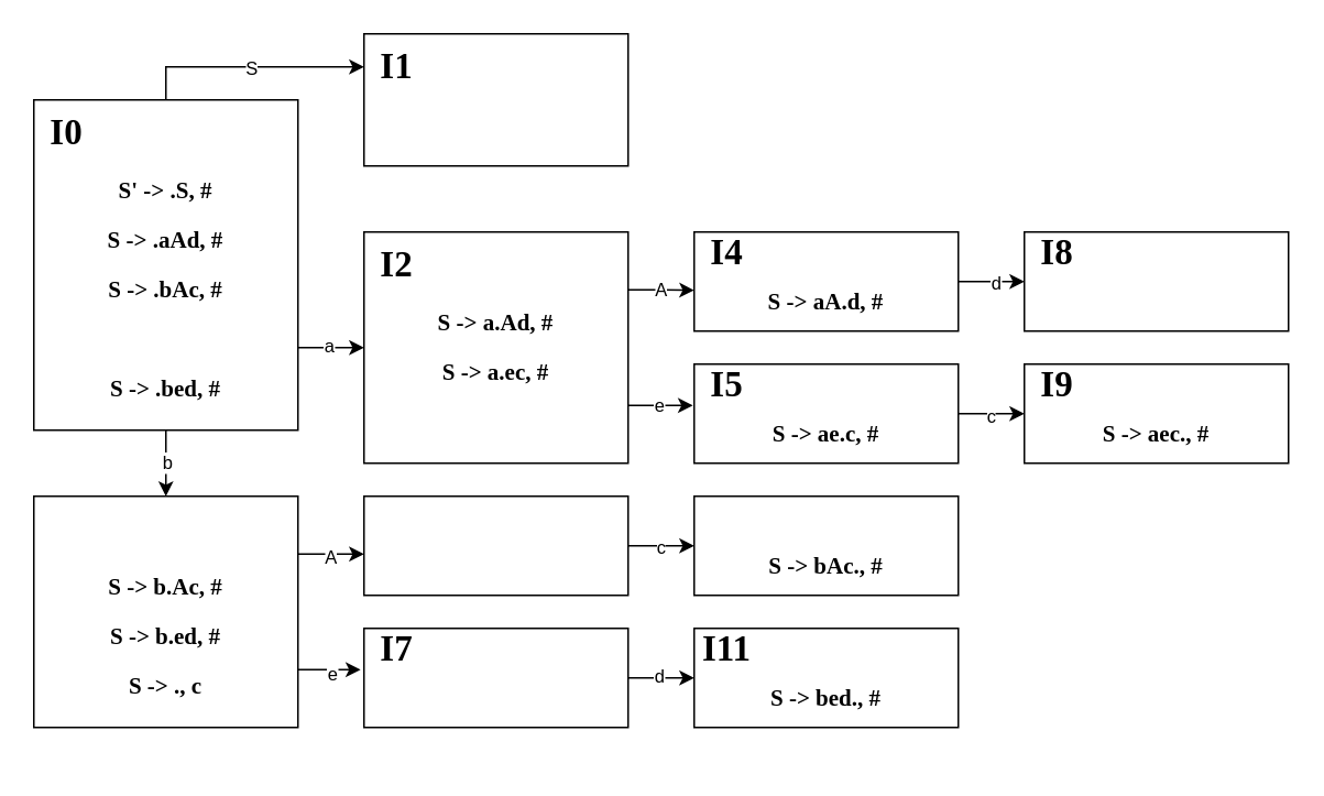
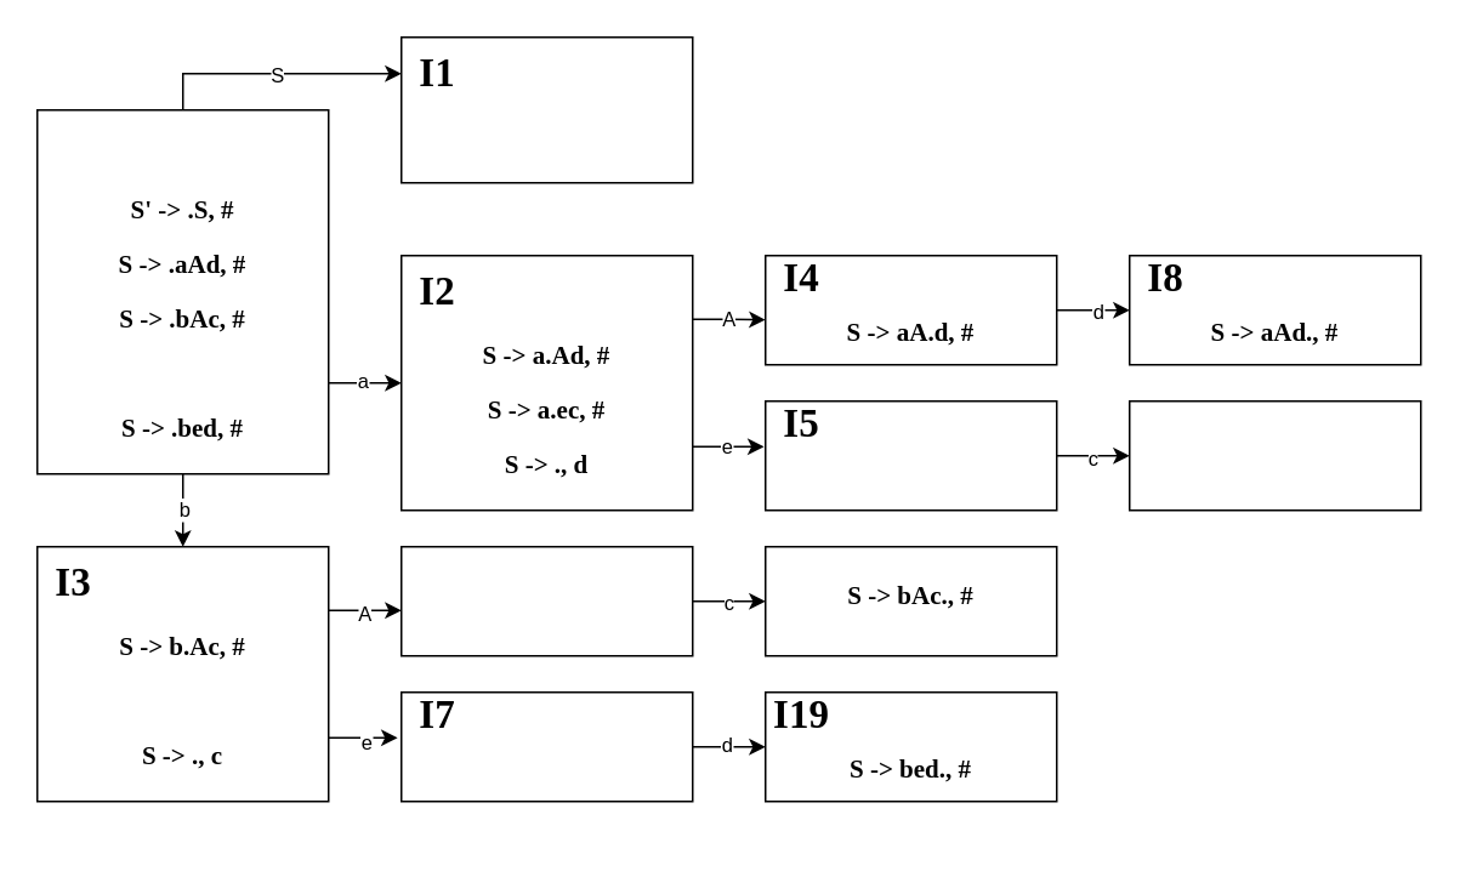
  <mxCell id="0" />
  <mxCell id="1" parent="0" />
  <mxCell id="2" value="" style="group" vertex="1" connectable="0" parent="1"><mxGeometry x="20" y="60" width="160" height="200" as="geometry" /></mxCell>
  <mxCell id="3" value="" style="rounded=0;whiteSpace=wrap;html=1;" vertex="1" parent="2"><mxGeometry width="160" height="200" as="geometry" /></mxCell>
- <mxCell id="4" value="&lt;font face=&quot;Comic Sans MS&quot; style=&quot;font-size: 22px;&quot;&gt;&lt;b style=&quot;&quot;&gt;I0&lt;/b&gt;&lt;/font&gt;" style="text;strokeColor=none;align=center;fillColor=none;html=1;verticalAlign=middle;whiteSpace=wrap;rounded=0;" vertex="1" parent="2"><mxGeometry width="40" height="40" as="geometry" /></mxCell>
  <mxCell id="5" value="&lt;font face=&quot;Lucida Console&quot;&gt;&lt;b&gt;S' -&amp;gt; .S, #&lt;/b&gt;&lt;/font&gt;" style="text;strokeColor=none;align=center;fillColor=none;html=1;verticalAlign=middle;whiteSpace=wrap;rounded=0;fontSize=14;" vertex="1" parent="2"><mxGeometry x="25" y="40" width="110" height="30" as="geometry" /></mxCell>
  <mxCell id="6" value="&lt;font face=&quot;Lucida Console&quot;&gt;&lt;b&gt;S -&amp;gt; .aAd, #&lt;/b&gt;&lt;/font&gt;" style="text;strokeColor=none;align=center;fillColor=none;html=1;verticalAlign=middle;whiteSpace=wrap;rounded=0;fontSize=14;" vertex="1" parent="2"><mxGeometry x="25" y="70" width="110" height="30" as="geometry" /></mxCell>
  <mxCell id="7" value="&lt;font face=&quot;Lucida Console&quot;&gt;&lt;b&gt;S -&amp;gt; .bAc, #&lt;/b&gt;&lt;/font&gt;" style="text;strokeColor=none;align=center;fillColor=none;html=1;verticalAlign=middle;whiteSpace=wrap;rounded=0;fontSize=14;" vertex="1" parent="2"><mxGeometry x="25" y="100" width="110" height="30" as="geometry" /></mxCell>
  <mxCell id="8" value="&lt;font face=&quot;Lucida Console&quot;&gt;&lt;b&gt;S -&amp;gt; .bed, #&lt;/b&gt;&lt;/font&gt;" style="text;strokeColor=none;align=center;fillColor=none;html=1;verticalAlign=middle;whiteSpace=wrap;rounded=0;fontSize=14;" vertex="1" parent="2"><mxGeometry x="25" y="160" width="110" height="30" as="geometry" /></mxCell>
  <mxCell id="9" value="" style="group" vertex="1" connectable="0" parent="1"><mxGeometry x="220" y="20" width="160" height="120" as="geometry" /></mxCell>
  <mxCell id="10" value="" style="rounded=0;whiteSpace=wrap;html=1;" vertex="1" parent="9"><mxGeometry width="160" height="80" as="geometry" /></mxCell>
  <mxCell id="11" value="&lt;font face=&quot;Comic Sans MS&quot; style=&quot;font-size: 22px;&quot;&gt;&lt;b style=&quot;&quot;&gt;I1&lt;/b&gt;&lt;/font&gt;" style="text;strokeColor=none;align=center;fillColor=none;html=1;verticalAlign=middle;whiteSpace=wrap;rounded=0;" vertex="1" parent="9"><mxGeometry width="40" height="40" as="geometry" /></mxCell>
  <mxCell id="12" value="" style="group" vertex="1" connectable="0" parent="1"><mxGeometry x="220" y="140" width="160" height="140" as="geometry" /></mxCell>
  <mxCell id="13" value="" style="rounded=0;whiteSpace=wrap;html=1;" vertex="1" parent="12"><mxGeometry width="160" height="140" as="geometry" /></mxCell>
  <mxCell id="14" value="&lt;font face=&quot;Comic Sans MS&quot; style=&quot;font-size: 22px;&quot;&gt;&lt;b style=&quot;&quot;&gt;I2&lt;/b&gt;&lt;/font&gt;" style="text;strokeColor=none;align=center;fillColor=none;html=1;verticalAlign=middle;whiteSpace=wrap;rounded=0;" vertex="1" parent="12"><mxGeometry width="40" height="40" as="geometry" /></mxCell>
  <mxCell id="15" value="&lt;font face=&quot;Lucida Console&quot;&gt;&lt;b&gt;S -&amp;gt; a.Ad, #&lt;/b&gt;&lt;/font&gt;" style="text;strokeColor=none;align=center;fillColor=none;html=1;verticalAlign=middle;whiteSpace=wrap;rounded=0;fontSize=14;" vertex="1" parent="12"><mxGeometry x="25" y="40" width="110" height="30" as="geometry" /></mxCell>
  <mxCell id="16" value="&lt;font face=&quot;Lucida Console&quot;&gt;&lt;b&gt;S -&amp;gt; a.ec, #&lt;/b&gt;&lt;/font&gt;" style="text;strokeColor=none;align=center;fillColor=none;html=1;verticalAlign=middle;whiteSpace=wrap;rounded=0;fontSize=14;" vertex="1" parent="12"><mxGeometry x="25" y="70" width="110" height="30" as="geometry" /></mxCell>
+ <mxCell id="17" value="&lt;font face=&quot;Lucida Console&quot;&gt;&lt;b&gt;S -&amp;gt; ., d&lt;/b&gt;&lt;/font&gt;" style="text;strokeColor=none;align=center;fillColor=none;html=1;verticalAlign=middle;whiteSpace=wrap;rounded=0;fontSize=14;" vertex="1" parent="12"><mxGeometry x="25" y="100" width="110" height="30" as="geometry" /></mxCell>
  <mxCell id="18" value="" style="group" vertex="1" connectable="0" parent="1"><mxGeometry x="20" y="300" width="160" height="140" as="geometry" /></mxCell>
  <mxCell id="19" value="" style="rounded=0;whiteSpace=wrap;html=1;" vertex="1" parent="18"><mxGeometry width="160" height="140" as="geometry" /></mxCell>
+ <mxCell id="20" value="&lt;font face=&quot;Comic Sans MS&quot; style=&quot;font-size: 22px;&quot;&gt;&lt;b style=&quot;&quot;&gt;I3&lt;/b&gt;&lt;/font&gt;" style="text;strokeColor=none;align=center;fillColor=none;html=1;verticalAlign=middle;whiteSpace=wrap;rounded=0;" vertex="1" parent="18"><mxGeometry width="40" height="40" as="geometry" /></mxCell>
  <mxCell id="21" value="&lt;font face=&quot;Lucida Console&quot;&gt;&lt;b&gt;S -&amp;gt; b.Ac, #&lt;/b&gt;&lt;/font&gt;" style="text;strokeColor=none;align=center;fillColor=none;html=1;verticalAlign=middle;whiteSpace=wrap;rounded=0;fontSize=14;" vertex="1" parent="18"><mxGeometry x="25" y="40" width="110" height="30" as="geometry" /></mxCell>
- <mxCell id="22" value="&lt;font face=&quot;Lucida Console&quot;&gt;&lt;b&gt;S -&amp;gt; b.ed, #&lt;/b&gt;&lt;/font&gt;" style="text;strokeColor=none;align=center;fillColor=none;html=1;verticalAlign=middle;whiteSpace=wrap;rounded=0;fontSize=14;" vertex="1" parent="18"><mxGeometry x="25" y="70" width="110" height="30" as="geometry" /></mxCell>
  <mxCell id="23" value="&lt;font face=&quot;Lucida Console&quot;&gt;&lt;b&gt;S -&amp;gt; ., c&lt;/b&gt;&lt;/font&gt;" style="text;strokeColor=none;align=center;fillColor=none;html=1;verticalAlign=middle;whiteSpace=wrap;rounded=0;fontSize=14;" vertex="1" parent="18"><mxGeometry x="25" y="100" width="110" height="30" as="geometry" /></mxCell>
  <mxCell id="24" style="edgeStyle=orthogonalEdgeStyle;rounded=0;orthogonalLoop=1;jettySize=auto;html=1;exitX=0.5;exitY=1;exitDx=0;exitDy=0;entryX=0.5;entryY=0;entryDx=0;entryDy=0;" edge="1" parent="1" source="3" target="19"><mxGeometry relative="1" as="geometry" /></mxCell>
  <mxCell id="25" value="b" style="edgeLabel;html=1;align=center;verticalAlign=middle;resizable=0;points=[];" vertex="1" connectable="0" parent="24"><mxGeometry x="-0.327" relative="1" as="geometry"><mxPoint y="6" as="offset" /></mxGeometry></mxCell>
  <mxCell id="26" style="edgeStyle=orthogonalEdgeStyle;rounded=0;orthogonalLoop=1;jettySize=auto;html=1;exitX=1;exitY=0.75;exitDx=0;exitDy=0;entryX=0;entryY=0.5;entryDx=0;entryDy=0;" edge="1" parent="1" source="3" target="13"><mxGeometry relative="1" as="geometry" /></mxCell>
  <mxCell id="27" value="a" style="edgeLabel;html=1;align=center;verticalAlign=middle;resizable=0;points=[];" vertex="1" connectable="0" parent="26"><mxGeometry x="-0.125" y="2" relative="1" as="geometry"><mxPoint as="offset" /></mxGeometry></mxCell>
  <mxCell id="28" style="edgeStyle=orthogonalEdgeStyle;rounded=0;orthogonalLoop=1;jettySize=auto;html=1;exitX=0.5;exitY=0;exitDx=0;exitDy=0;entryX=0;entryY=0.5;entryDx=0;entryDy=0;" edge="1" parent="1" source="3" target="11"><mxGeometry relative="1" as="geometry" /></mxCell>
  <mxCell id="29" value="S" style="edgeLabel;html=1;align=center;verticalAlign=middle;resizable=0;points=[];" vertex="1" connectable="0" parent="28"><mxGeometry x="0.018" relative="1" as="geometry"><mxPoint as="offset" /></mxGeometry></mxCell>
  <mxCell id="30" value="" style="group" vertex="1" connectable="0" parent="1"><mxGeometry x="420" y="140" width="160" height="80" as="geometry" /></mxCell>
  <mxCell id="31" value="" style="rounded=0;whiteSpace=wrap;html=1;" vertex="1" parent="30"><mxGeometry width="160" height="60" as="geometry" /></mxCell>
  <mxCell id="32" value="&lt;font face=&quot;Comic Sans MS&quot; style=&quot;font-size: 22px;&quot;&gt;&lt;b style=&quot;&quot;&gt;I4&lt;/b&gt;&lt;/font&gt;" style="text;strokeColor=none;align=center;fillColor=none;html=1;verticalAlign=middle;whiteSpace=wrap;rounded=0;" vertex="1" parent="30"><mxGeometry width="40" height="26.667" as="geometry" /></mxCell>
  <mxCell id="33" value="&lt;font face=&quot;Lucida Console&quot;&gt;&lt;b&gt;S -&amp;gt; aA.d, #&lt;/b&gt;&lt;/font&gt;" style="text;strokeColor=none;align=center;fillColor=none;html=1;verticalAlign=middle;whiteSpace=wrap;rounded=0;fontSize=14;" vertex="1" parent="30"><mxGeometry x="25" y="26.67" width="110" height="30" as="geometry" /></mxCell>
  <mxCell id="34" value="" style="group" vertex="1" connectable="0" parent="1"><mxGeometry x="420" y="220" width="160" height="80" as="geometry" /></mxCell>
  <mxCell id="35" value="" style="rounded=0;whiteSpace=wrap;html=1;" vertex="1" parent="34"><mxGeometry width="160" height="60" as="geometry" /></mxCell>
  <mxCell id="36" value="&lt;font face=&quot;Comic Sans MS&quot; style=&quot;font-size: 22px;&quot;&gt;&lt;b style=&quot;&quot;&gt;I5&lt;/b&gt;&lt;/font&gt;" style="text;strokeColor=none;align=center;fillColor=none;html=1;verticalAlign=middle;whiteSpace=wrap;rounded=0;" vertex="1" parent="34"><mxGeometry width="40" height="26.667" as="geometry" /></mxCell>
- <mxCell id="37" value="&lt;font face=&quot;Lucida Console&quot;&gt;&lt;b&gt;S -&amp;gt; ae.c, #&lt;/b&gt;&lt;/font&gt;" style="text;strokeColor=none;align=center;fillColor=none;html=1;verticalAlign=middle;whiteSpace=wrap;rounded=0;fontSize=14;" vertex="1" parent="34"><mxGeometry x="25" y="26.67" width="110" height="30" as="geometry" /></mxCell>
  <mxCell id="38" value="" style="group" vertex="1" connectable="0" parent="1"><mxGeometry x="220" y="300" width="160" height="80" as="geometry" /></mxCell>
  <mxCell id="39" value="" style="rounded=0;whiteSpace=wrap;html=1;" vertex="1" parent="38"><mxGeometry width="160" height="60" as="geometry" /></mxCell>
  <mxCell id="40" value="" style="group" vertex="1" connectable="0" parent="1"><mxGeometry x="220" y="380" width="160" height="80" as="geometry" /></mxCell>
  <mxCell id="41" value="" style="rounded=0;whiteSpace=wrap;html=1;" vertex="1" parent="40"><mxGeometry width="160" height="60" as="geometry" /></mxCell>
  <mxCell id="42" value="&lt;font face=&quot;Comic Sans MS&quot; style=&quot;font-size: 22px;&quot;&gt;&lt;b style=&quot;&quot;&gt;I7&lt;/b&gt;&lt;/font&gt;" style="text;strokeColor=none;align=center;fillColor=none;html=1;verticalAlign=middle;whiteSpace=wrap;rounded=0;" vertex="1" parent="40"><mxGeometry width="40" height="26.667" as="geometry" /></mxCell>
  <mxCell id="43" style="edgeStyle=orthogonalEdgeStyle;rounded=0;orthogonalLoop=1;jettySize=auto;html=1;exitX=1;exitY=0.25;exitDx=0;exitDy=0;entryX=0;entryY=0.588;entryDx=0;entryDy=0;entryPerimeter=0;" edge="1" parent="1" source="13" target="31"><mxGeometry relative="1" as="geometry" /></mxCell>
  <mxCell id="44" value="A" style="edgeLabel;html=1;align=center;verticalAlign=middle;resizable=0;points=[];" vertex="1" connectable="0" parent="43"><mxGeometry x="-0.007" relative="1" as="geometry"><mxPoint y="-1" as="offset" /></mxGeometry></mxCell>
  <mxCell id="45" style="edgeStyle=orthogonalEdgeStyle;rounded=0;orthogonalLoop=1;jettySize=auto;html=1;exitX=1;exitY=0.75;exitDx=0;exitDy=0;entryX=-0.02;entryY=0.946;entryDx=0;entryDy=0;entryPerimeter=0;" edge="1" parent="1" source="13" target="36"><mxGeometry relative="1" as="geometry" /></mxCell>
  <mxCell id="46" value="e" style="edgeLabel;html=1;align=center;verticalAlign=middle;resizable=0;points=[];" vertex="1" connectable="0" parent="45"><mxGeometry x="-0.078" y="1" relative="1" as="geometry"><mxPoint as="offset" /></mxGeometry></mxCell>
  <mxCell id="47" style="edgeStyle=orthogonalEdgeStyle;rounded=0;orthogonalLoop=1;jettySize=auto;html=1;exitX=1;exitY=0.25;exitDx=0;exitDy=0;entryX=0;entryY=0.584;entryDx=0;entryDy=0;entryPerimeter=0;" edge="1" parent="1" source="19" target="39"><mxGeometry relative="1" as="geometry" /></mxCell>
  <mxCell id="48" value="A" style="edgeLabel;html=1;align=center;verticalAlign=middle;resizable=0;points=[];" vertex="1" connectable="0" parent="47"><mxGeometry x="0.009" y="-1" relative="1" as="geometry"><mxPoint as="offset" /></mxGeometry></mxCell>
  <mxCell id="49" style="edgeStyle=orthogonalEdgeStyle;rounded=0;orthogonalLoop=1;jettySize=auto;html=1;exitX=1;exitY=0.75;exitDx=0;exitDy=0;entryX=-0.053;entryY=0.972;entryDx=0;entryDy=0;entryPerimeter=0;" edge="1" parent="1" source="19" target="42"><mxGeometry relative="1" as="geometry" /></mxCell>
  <mxCell id="50" value="e" style="edgeLabel;html=1;align=center;verticalAlign=middle;resizable=0;points=[];" vertex="1" connectable="0" parent="49"><mxGeometry x="-0.269" y="3" relative="1" as="geometry"><mxPoint x="6" y="5" as="offset" /></mxGeometry></mxCell>
  <mxCell id="51" value="" style="group" vertex="1" connectable="0" parent="1"><mxGeometry x="620" y="140" width="160" height="80" as="geometry" /></mxCell>
  <mxCell id="52" value="" style="rounded=0;whiteSpace=wrap;html=1;" vertex="1" parent="51"><mxGeometry width="160" height="60" as="geometry" /></mxCell>
  <mxCell id="53" value="&lt;font face=&quot;Comic Sans MS&quot; style=&quot;font-size: 22px;&quot;&gt;&lt;b style=&quot;&quot;&gt;I8&lt;/b&gt;&lt;/font&gt;" style="text;strokeColor=none;align=center;fillColor=none;html=1;verticalAlign=middle;whiteSpace=wrap;rounded=0;" vertex="1" parent="51"><mxGeometry width="40" height="26.667" as="geometry" /></mxCell>
+ <mxCell id="54" value="&lt;font face=&quot;Lucida Console&quot;&gt;&lt;b&gt;S -&amp;gt; aAd., #&lt;/b&gt;&lt;/font&gt;" style="text;strokeColor=none;align=center;fillColor=none;html=1;verticalAlign=middle;whiteSpace=wrap;rounded=0;fontSize=14;" vertex="1" parent="51"><mxGeometry x="25" y="26.67" width="110" height="30" as="geometry" /></mxCell>
  <mxCell id="55" value="" style="group" vertex="1" connectable="0" parent="1"><mxGeometry x="620" y="220" width="160" height="80" as="geometry" /></mxCell>
  <mxCell id="56" value="" style="rounded=0;whiteSpace=wrap;html=1;" vertex="1" parent="55"><mxGeometry width="160" height="60" as="geometry" /></mxCell>
- <mxCell id="57" value="&lt;font face=&quot;Comic Sans MS&quot; style=&quot;font-size: 22px;&quot;&gt;&lt;b style=&quot;&quot;&gt;I9&lt;/b&gt;&lt;/font&gt;" style="text;strokeColor=none;align=center;fillColor=none;html=1;verticalAlign=middle;whiteSpace=wrap;rounded=0;" vertex="1" parent="55"><mxGeometry width="40" height="26.667" as="geometry" /></mxCell>
- <mxCell id="58" value="&lt;font face=&quot;Lucida Console&quot;&gt;&lt;b&gt;S -&amp;gt; aec., #&lt;/b&gt;&lt;/font&gt;" style="text;strokeColor=none;align=center;fillColor=none;html=1;verticalAlign=middle;whiteSpace=wrap;rounded=0;fontSize=14;" vertex="1" parent="55"><mxGeometry x="25" y="26.67" width="110" height="30" as="geometry" /></mxCell>
  <mxCell id="59" value="" style="group" vertex="1" connectable="0" parent="1"><mxGeometry x="420" y="300" width="160" height="80" as="geometry" /></mxCell>
  <mxCell id="60" value="" style="rounded=0;whiteSpace=wrap;html=1;" vertex="1" parent="59"><mxGeometry width="160" height="60" as="geometry" /></mxCell>
- <mxCell id="61" value="&lt;font face=&quot;Lucida Console&quot;&gt;&lt;b&gt;S -&amp;gt; bAc., #&lt;/b&gt;&lt;/font&gt;" style="text;strokeColor=none;align=center;fillColor=none;html=1;verticalAlign=middle;whiteSpace=wrap;rounded=0;fontSize=14;" vertex="1" parent="59"><mxGeometry x="25" y="26.67" width="110" height="30" as="geometry" /></mxCell>
+ <mxCell id="61" value="&lt;font face=&quot;Lucida Console&quot;&gt;&lt;b&gt;S -&amp;gt; bAc., #&lt;/b&gt;&lt;/font&gt;" style="text;strokeColor=none;align=center;fillColor=none;html=1;verticalAlign=middle;whiteSpace=wrap;rounded=0;fontSize=14;" vertex="1" parent="59"><mxGeometry x="25" y="11.67" width="110" height="30" as="geometry" /></mxCell>
  <mxCell id="62" value="" style="group" vertex="1" connectable="0" parent="1"><mxGeometry x="420" y="380" width="160" height="80" as="geometry" /></mxCell>
  <mxCell id="63" value="" style="rounded=0;whiteSpace=wrap;html=1;" vertex="1" parent="62"><mxGeometry width="160" height="60" as="geometry" /></mxCell>
- <mxCell id="64" value="&lt;font face=&quot;Comic Sans MS&quot; style=&quot;font-size: 22px;&quot;&gt;&lt;b style=&quot;&quot;&gt;I11&lt;/b&gt;&lt;/font&gt;" style="text;strokeColor=none;align=center;fillColor=none;html=1;verticalAlign=middle;whiteSpace=wrap;rounded=0;" vertex="1" parent="62"><mxGeometry width="40" height="26.667" as="geometry" /></mxCell>
+ <mxCell id="64" value="&lt;font face=&quot;Comic Sans MS&quot; style=&quot;font-size: 22px;&quot;&gt;&lt;b style=&quot;&quot;&gt;I19&lt;/b&gt;&lt;/font&gt;" style="text;strokeColor=none;align=center;fillColor=none;html=1;verticalAlign=middle;whiteSpace=wrap;rounded=0;" vertex="1" parent="62"><mxGeometry width="40" height="26.667" as="geometry" /></mxCell>
  <mxCell id="65" value="&lt;font face=&quot;Lucida Console&quot;&gt;&lt;b&gt;S -&amp;gt; bed., #&lt;/b&gt;&lt;/font&gt;" style="text;strokeColor=none;align=center;fillColor=none;html=1;verticalAlign=middle;whiteSpace=wrap;rounded=0;fontSize=14;" vertex="1" parent="62"><mxGeometry x="25" y="26.67" width="110" height="30" as="geometry" /></mxCell>
  <mxCell id="66" style="edgeStyle=orthogonalEdgeStyle;rounded=0;orthogonalLoop=1;jettySize=auto;html=1;exitX=1;exitY=0.5;exitDx=0;exitDy=0;entryX=0;entryY=0.5;entryDx=0;entryDy=0;" edge="1" parent="1" source="31" target="52"><mxGeometry relative="1" as="geometry" /></mxCell>
  <mxCell id="67" value="d" style="edgeLabel;html=1;align=center;verticalAlign=middle;resizable=0;points=[];" vertex="1" connectable="0" parent="66"><mxGeometry x="0.111" relative="1" as="geometry"><mxPoint as="offset" /></mxGeometry></mxCell>
  <mxCell id="68" style="edgeStyle=orthogonalEdgeStyle;rounded=0;orthogonalLoop=1;jettySize=auto;html=1;exitX=1;exitY=0.5;exitDx=0;exitDy=0;entryX=0;entryY=0.5;entryDx=0;entryDy=0;" edge="1" parent="1" source="35" target="56"><mxGeometry relative="1" as="geometry" /></mxCell>
  <mxCell id="69" value="c" style="edgeLabel;html=1;align=center;verticalAlign=middle;resizable=0;points=[];" vertex="1" connectable="0" parent="68"><mxGeometry x="-0.029" y="-1" relative="1" as="geometry"><mxPoint as="offset" /></mxGeometry></mxCell>
  <mxCell id="70" style="edgeStyle=orthogonalEdgeStyle;rounded=0;orthogonalLoop=1;jettySize=auto;html=1;exitX=1;exitY=0.5;exitDx=0;exitDy=0;entryX=0;entryY=0.5;entryDx=0;entryDy=0;" edge="1" parent="1" source="39" target="60"><mxGeometry relative="1" as="geometry" /></mxCell>
  <mxCell id="71" value="c" style="edgeLabel;html=1;align=center;verticalAlign=middle;resizable=0;points=[];" vertex="1" connectable="0" parent="70"><mxGeometry x="-0.064" relative="1" as="geometry"><mxPoint as="offset" /></mxGeometry></mxCell>
  <mxCell id="72" style="edgeStyle=orthogonalEdgeStyle;rounded=0;orthogonalLoop=1;jettySize=auto;html=1;exitX=1;exitY=0.5;exitDx=0;exitDy=0;entryX=0;entryY=0.5;entryDx=0;entryDy=0;" edge="1" parent="1" source="41" target="63"><mxGeometry relative="1" as="geometry" /></mxCell>
  <mxCell id="73" value="d" style="edgeLabel;html=1;align=center;verticalAlign=middle;resizable=0;points=[];" vertex="1" connectable="0" parent="72"><mxGeometry x="-0.084" y="2" relative="1" as="geometry"><mxPoint as="offset" /></mxGeometry></mxCell>
